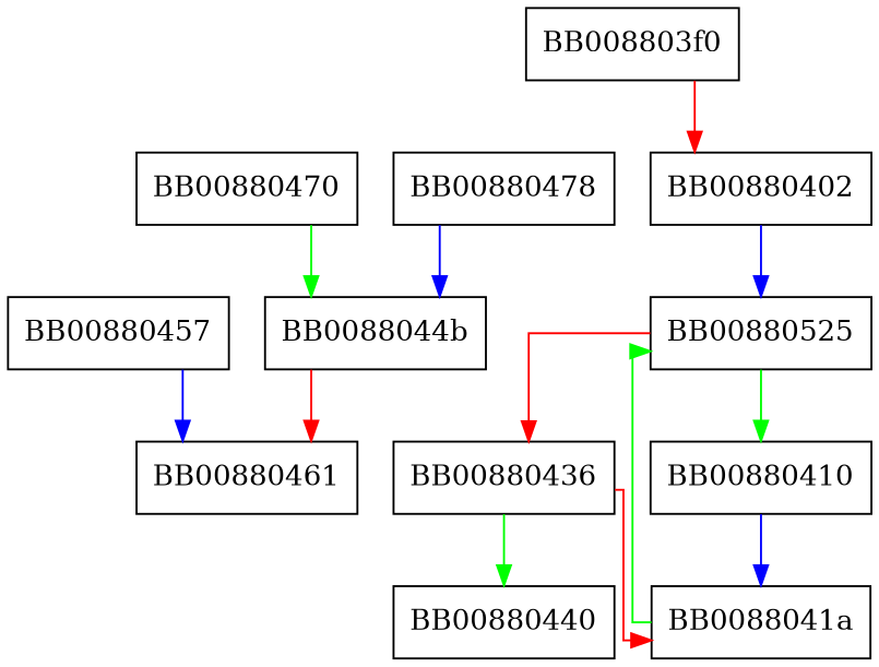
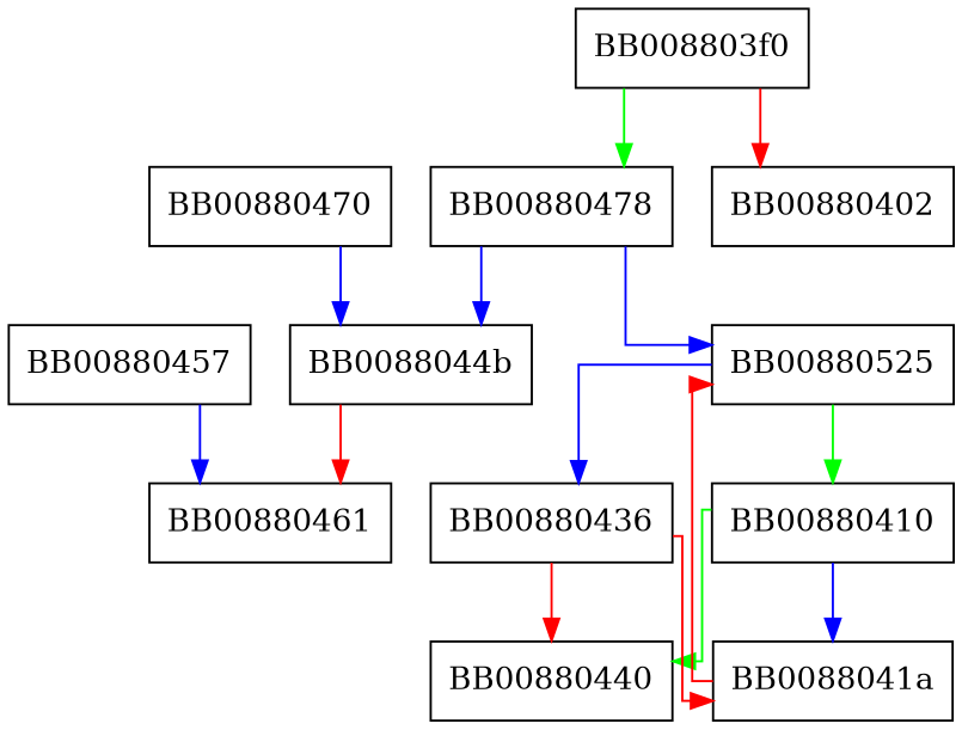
  digraph {
    splines=ortho
    node [shape=box]
    edge [color=red]
    BB008803f0
    BB00880478
    BB00880402
    BB0088044b
    n5 [label=BB00880525]
    BB00880461
    BB00880410
    BB00880436
    BB00880440
    BB0088041a
    BB00880470
    BB00880457
+   BB008803f0 -> BB00880478 [color=green]
    BB008803f0 -> BB00880402
    BB00880478 -> BB0088044b [color=blue]
-   BB00880402 -> n5 [color=blue]
+   BB00880478 -> n5 [color=blue]
    BB0088044b -> BB00880461
    n5 -> BB00880410 [color=green]
-   n5 -> BB00880436
+   n5 -> BB00880436 [color=blue]
+   BB00880410 -> BB00880440 [color=green]
    BB00880410 -> BB0088041a [color=blue]
-   BB00880436 -> BB00880440 [color=green]
+   BB00880436 -> BB00880440
    BB00880436 -> BB0088041a
-   BB0088041a -> n5 [color=green]
-   BB00880470 -> BB0088044b [color=green]
+   BB0088041a -> n5
+   BB00880470 -> BB0088044b [color=blue]
    BB00880457 -> BB00880461 [color=blue]
  }
